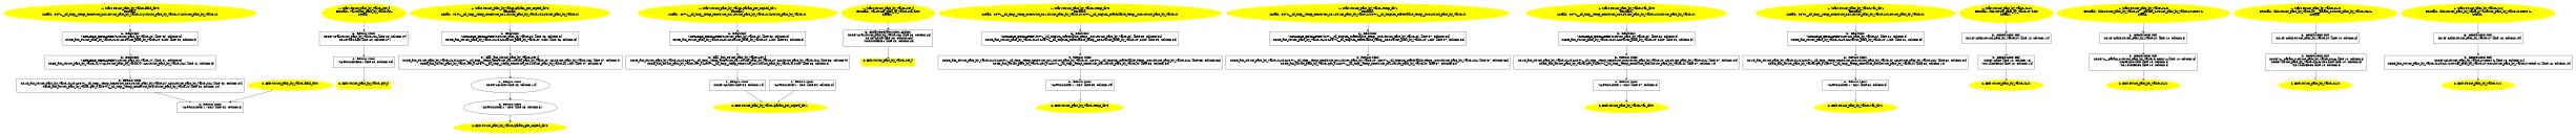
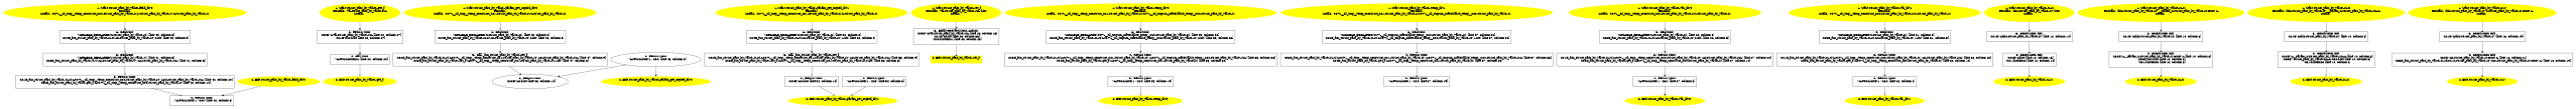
  digraph {
    fontname="DejaVu Serif"
    node [fontname="DejaVu Serif" shape=box]
    edge [arrowhead=vee fontname="DejaVu Serif"]
    n1 [color=yellow label="1: Start struct_pass_by_value::field_div0\nFormals: \nLocals:  0$?%__sil_tmp__temp_construct_n$0:struct_pass_by_value::X y:struct_pass_by_value::Y x:struct_pass_by_value::X \n  " style=filled shape=""]
    n2 [label="6:  DeclStmt \n   VARIABLE_DECLARED(x:struct_pass_by_value::X); [line 40, column 3]\n  n$4=_fun_struct_pass_by_value::X::X(&x:struct_pass_by_value::X*,0:int) [line 40, column 5]\n "]
    n3 [label="5:  DeclStmt \n   VARIABLE_DECLARED(y:struct_pass_by_value::Y); [line 41, column 3]\n  n$3=_fun_struct_pass_by_value::Y::Y(&y:struct_pass_by_value::Y*,&x:struct_pass_by_value::X&) [line 41, column 5]\n "]
    n4 [label="3:  Return Stmt \n   n$1=_fun_struct_pass_by_value::X::X(&0$?%__sil_tmp__temp_construct_n$0:struct_pass_by_value::X*,&y.x:struct_pass_by_value::X&) [line 42, column 20]\n  n$2=_fun_struct_pass_by_value::get_f(&0$?%__sil_tmp__temp_construct_n$0:struct_pass_by_value::X) [line 42, column 14]\n "]
    n5 [color=yellow label="2: Exit struct_pass_by_value::field_div0 \n  " style=filled shape=""]
    n6 [label="4:  Return Stmt \n   *&return:int=(1 / n$2) [line 42, column 3]\n "]
    n7 [color=yellow label="1: Start struct_pass_by_value::get_f\nFormals:  val:struct_pass_by_value::X&\nLocals:  \n  " style=filled shape=""]
    n8 [label="3:  Return Stmt \n   n$0=*&val:struct_pass_by_value::X& [line 20, column 27]\n  n$1=*n$0.f:int [line 20, column 27]\n "]
-   n9 [label="4:  Return Stmt \n   *&return:int=n$1 [line 20, column 20]\n "]
-   n10 [color=yellow label="2: Exit struct_pass_by_value::get_f \n  " style=filled]
+   n9 [label="4:  Call Stmt \n   *&return:int=n$1 [line 20, column 20]\n "]
+   n10 [color=yellow label="2: Exit struct_pass_by_value::get_f \n  " style=filled shape=""]
    n11 [color=yellow label="1: Start struct_pass_by_value::param_get_copied_div0\nFormals: \nLocals:  0$?%__sil_tmp__temp_construct_n$1:struct_pass_by_value::X x:struct_pass_by_value::X \n  " style=filled shape=""]
    n12 [label="6:  DeclStmt \n   VARIABLE_DECLARED(x:struct_pass_by_value::X); [line 46, column 3]\n  n$4=_fun_struct_pass_by_value::X::X(&x:struct_pass_by_value::X*,0:int) [line 46, column 5]\n "]
    n13 [label="5:  Call _fun_struct_pass_by_value::set_f \n   n$2=_fun_struct_pass_by_value::X::X(&0$?%__sil_tmp__temp_construct_n$1:struct_pass_by_value::X*,&x:struct_pass_by_value::X&) [line 47, column 9]\n  n$3=_fun_struct_pass_by_value::set_f(&0$?%__sil_tmp__temp_construct_n$1:struct_pass_by_value::X,1:int) [line 47, column 3]\n "]
    n14 [label="3:  Return Stmt \n   n$0=*&x.f:int [line 48, column 14]\n " shape=ellipse]
    n15 [color=yellow label="2: Exit struct_pass_by_value::param_get_copied_div0 \n  " style=filled shape=""]
    n16 [label="4:  Return Stmt \n   *&return:int=(1 / n$0) [line 48, column 3]\n " shape=ellipse]
    n17 [color=yellow label="1: Start struct_pass_by_value::param_get_copied_div1\nFormals: \nLocals:  0$?%__sil_tmp__temp_construct_n$1:struct_pass_by_value::X x:struct_pass_by_value::X \n  " style=filled shape=""]
    n18 [label="6:  DeclStmt \n   VARIABLE_DECLARED(x:struct_pass_by_value::X); [line 52, column 3]\n  n$4=_fun_struct_pass_by_value::X::X(&x:struct_pass_by_value::X*,1:int) [line 52, column 5]\n "]
    n19 [label="5:  Call _fun_struct_pass_by_value::set_f \n   n$2=_fun_struct_pass_by_value::X::X(&0$?%__sil_tmp__temp_construct_n$1:struct_pass_by_value::X*,&x:struct_pass_by_value::X&) [line 53, column 9]\n  n$3=_fun_struct_pass_by_value::set_f(&0$?%__sil_tmp__temp_construct_n$1:struct_pass_by_value::X,0:int) [line 53, column 3]\n "]
    n20 [label="3:  Return Stmt \n   n$0=*&x.f:int [line 54, column 14]\n "]
    n21 [color=yellow label="2: Exit struct_pass_by_value::param_get_copied_div1 \n  " style=filled shape=""]
    n22 [label="4:  Return Stmt \n   *&return:int=(1 / n$0) [line 54, column 3]\n "]
    n23 [color=yellow label="1: Start struct_pass_by_value::set_f\nFormals:  val:struct_pass_by_value::X& f:int\nLocals:  \n  " style=filled shape=""]
    n24 [label="3:  BinaryOperatorStmt: Assign \n   n$0=*&val:struct_pass_by_value::X& [line 23, column 28]\n  n$1=*&f:int [line 23, column 36]\n  *n$0.f:int=n$1 [line 23, column 28]\n "]
    n25 [color=yellow label="2: Exit struct_pass_by_value::set_f \n  " style=filled]
    n26 [color=yellow label="1: Start struct_pass_by_value::temp_div0\nFormals: \nLocals:  0$?%__sil_tmp__temp_construct_n$1:struct_pass_by_value::X 0$?%__sil_tmpSIL_materialize_temp__n$0:struct_pass_by_value::X \n  " style=filled shape=""]
    n27 [label="3:  DeclStmt \n   VARIABLE_DECLARED(0$?%__sil_tmpSIL_materialize_temp__n$0:struct_pass_by_value::X); [line 35, column 36]\n  n$2=_fun_struct_pass_by_value::X::X(&0$?%__sil_tmpSIL_materialize_temp__n$0:struct_pass_by_value::X*,0:int) [line 35, column 36]\n "]
    n28 [label="4:  Return Stmt \n   n$3=_fun_struct_pass_by_value::X::X(&0$?%__sil_tmp__temp_construct_n$1:struct_pass_by_value::X*,&0$?%__sil_tmpSIL_materialize_temp__n$0:struct_pass_by_value::X&) [line 35, column 36]\n  n$4=_fun_struct_pass_by_value::get_f(&0$?%__sil_tmp__temp_construct_n$1:struct_pass_by_value::X) [line 35, column 30]\n "]
    n29 [label="5:  Return Stmt \n   *&return:int=(1 / n$4) [line 35, column 19]\n "]
    n30 [color=yellow label="2: Exit struct_pass_by_value::temp_div0 \n  " style=filled shape=""]
    n31 [color=yellow label="1: Start struct_pass_by_value::temp_div1\nFormals: \nLocals:  0$?%__sil_tmp__temp_construct_n$1:struct_pass_by_value::X 0$?%__sil_tmpSIL_materialize_temp__n$0:struct_pass_by_value::X \n  " style=filled shape=""]
    n32 [label="3:  DeclStmt \n   VARIABLE_DECLARED(0$?%__sil_tmpSIL_materialize_temp__n$0:struct_pass_by_value::X); [line 37, column 36]\n  n$2=_fun_struct_pass_by_value::X::X(&0$?%__sil_tmpSIL_materialize_temp__n$0:struct_pass_by_value::X*,1:int) [line 37, column 36]\n "]
    n33 [label="4:  Return Stmt \n   n$3=_fun_struct_pass_by_value::X::X(&0$?%__sil_tmp__temp_construct_n$1:struct_pass_by_value::X*,&0$?%__sil_tmpSIL_materialize_temp__n$0:struct_pass_by_value::X&) [line 37, column 36]\n  n$4=_fun_struct_pass_by_value::get_f(&0$?%__sil_tmp__temp_construct_n$1:struct_pass_by_value::X) [line 37, column 30]\n "]
+   n34 [label="5:  Return Stmt \n   *&return:int=(1 / n$4) [line 37, column 19]\n "]
    n35 [color=yellow label="1: Start struct_pass_by_value::var_div0\nFormals: \nLocals:  0$?%__sil_tmp__temp_construct_n$0:struct_pass_by_value::X x:struct_pass_by_value::X \n  " style=filled shape=""]
    n36 [label="5:  DeclStmt \n   VARIABLE_DECLARED(x:struct_pass_by_value::X); [line 26, column 3]\n  n$3=_fun_struct_pass_by_value::X::X(&x:struct_pass_by_value::X*,0:int) [line 26, column 5]\n "]
    n37 [label="3:  Return Stmt \n   n$1=_fun_struct_pass_by_value::X::X(&0$?%__sil_tmp__temp_construct_n$0:struct_pass_by_value::X*,&x:struct_pass_by_value::X&) [line 27, column 20]\n  n$2=_fun_struct_pass_by_value::get_f(&0$?%__sil_tmp__temp_construct_n$0:struct_pass_by_value::X) [line 27, column 14]\n "]
    n38 [label="4:  Return Stmt \n   *&return:int=(1 / n$2) [line 27, column 3]\n "]
    n39 [color=yellow label="2: Exit struct_pass_by_value::var_div0 \n  " style=filled shape=""]
    n40 [color=yellow label="1: Start struct_pass_by_value::var_div1\nFormals: \nLocals:  0$?%__sil_tmp__temp_construct_n$0:struct_pass_by_value::X x:struct_pass_by_value::X \n  " style=filled shape=""]
    n41 [label="5:  DeclStmt \n   VARIABLE_DECLARED(x:struct_pass_by_value::X); [line 31, column 3]\n  n$3=_fun_struct_pass_by_value::X::X(&x:struct_pass_by_value::X*,1:int) [line 31, column 5]\n "]
    n42 [label="3:  Return Stmt \n   n$1=_fun_struct_pass_by_value::X::X(&0$?%__sil_tmp__temp_construct_n$0:struct_pass_by_value::X*,&x:struct_pass_by_value::X&) [line 32, column 20]\n  n$2=_fun_struct_pass_by_value::get_f(&0$?%__sil_tmp__temp_construct_n$0:struct_pass_by_value::X) [line 32, column 14]\n "]
    n43 [label="6:  Return Stmt \n   *&return:int=(1 / n$2) [line 32, column 3]\n "]
    n44 [color=yellow label="2: Exit struct_pass_by_value::var_div1 \n  " style=filled shape=""]
    n45 [color=yellow label="1: Start struct_pass_by_value::X::X\nFormals:  this:struct_pass_by_value::X* f:int\nLocals:  \n  " style=filled shape=""]
    n46 [label="3:  Constructor Init \n   n$1=*&this:struct_pass_by_value::X* [line 12, column 14]\n "]
    n47 [label="4:  Constructor Init \n   n$2=*&f:int [line 12, column 16]\n  *n$1.f:int=n$2 [line 12, column 14]\n "]
    n48 [color=yellow label="2: Exit struct_pass_by_value::X::X \n  " style=filled shape=""]
    n49 [color=yellow label="1: Start struct_pass_by_value::X::X\nFormals:  this:struct_pass_by_value::X* __param_0:struct_pass_by_value::X const &\nLocals:  \n  " style=filled shape=""]
    n50 [label="3:  Constructor Init \n   n$1=*&this:struct_pass_by_value::X* [line 10, column 8]\n "]
    n51 [label="4:  Constructor Init \n   n$2=*&__param_0:struct_pass_by_value::X const & [line 10, column 8]\n  n$3=*n$2.f:int [line 10, column 8]\n  *n$1.f:int=n$3 [line 10, column 8]\n "]
    n52 [color=yellow label="2: Exit struct_pass_by_value::X::X \n  " style=filled shape=""]
    n53 [color=yellow label="1: Start struct_pass_by_value::X::X\nFormals:  this:struct_pass_by_value::X* __param_0:struct_pass_by_value::X&&\nLocals:  \n  " style=filled shape=""]
    n54 [label="3:  Constructor Init \n   n$1=*&this:struct_pass_by_value::X* [line 10, column 8]\n "]
    n55 [label="4:  Constructor Init \n   n$2=*&__param_0:struct_pass_by_value::X&& [line 10, column 8]\n  n$3=*(struct_pass_by_value::X&&)n$2.f:int [line 10, column 8]\n  *n$1.f:int=n$3 [line 10, column 8]\n "]
    n56 [color=yellow label="2: Exit struct_pass_by_value::X::X \n  " style=filled shape=""]
    n57 [color=yellow label="1: Start struct_pass_by_value::Y::Y\nFormals:  this:struct_pass_by_value::Y* x:struct_pass_by_value::X const &\nLocals:  \n  " style=filled shape=""]
    n58 [label="3:  Constructor Init \n   n$1=*&this:struct_pass_by_value::Y* [line 16, column 19]\n "]
    n59 [label="4:  Constructor Init \n   n$2=*&x:struct_pass_by_value::X const & [line 16, column 21]\n  n$3=_fun_struct_pass_by_value::X::X(n$1.x:struct_pass_by_value::X*,n$2:struct_pass_by_value::X const &) [line 16, column 19]\n "]
    n60 [color=yellow label="2: Exit struct_pass_by_value::Y::Y \n  " style=filled shape=""]
    n1 -> n2
    n2 -> n3 [arrowhead=onormal]
    n3 -> n4 [arrowhead=onormal]
    n4 -> n6 [arrowhead=onormal]
    n5 -> n6
    n7 -> n8
    n8 -> n9
    n9 -> n10 [arrowhead=onormal]
    n11 -> n12 [arrowhead=onormal]
    n12 -> n13
    n13 -> n14 [arrowhead=tee]
-   n14 -> n16
+   n16 -> n14
    n16 -> n15
    n17 -> n18 [arrowhead=tee]
    n18 -> n19
    n19 -> n20 [arrowhead=onormal]
    n20 -> n21 [arrowhead=onormal]
    n22 -> n21 [arrowhead=onormal]
    n23 -> n24
    n24 -> n25 [arrowhead=tee]
    n26 -> n27
    n27 -> n28
    n28 -> n29 [arrowhead=tee]
    n29 -> n30 [arrowhead=onormal]
    n31 -> n32
    n32 -> n33 [arrowhead=tee]
+   n33 -> n34 [arrowhead=tee]
    n35 -> n36 [arrowhead=onormal]
    n36 -> n37
    n37 -> n38
    n38 -> n39
    n40 -> n41 [arrowhead=onormal]
    n41 -> n42 [arrowhead=tee]
    n42 -> n43
    n43 -> n44 [arrowhead=onormal]
    n45 -> n46
    n46 -> n47 [arrowhead=tee]
    n47 -> n48 [arrowhead=tee]
    n49 -> n50
    n50 -> n51 [arrowhead=tee]
    n51 -> n52 [arrowhead=tee]
    n53 -> n54 [arrowhead=tee]
    n54 -> n55 [arrowhead=tee]
    n55 -> n56 [arrowhead=onormal]
    n57 -> n58 [arrowhead=tee]
    n58 -> n59
    n59 -> n60 [arrowhead=tee]
  }
